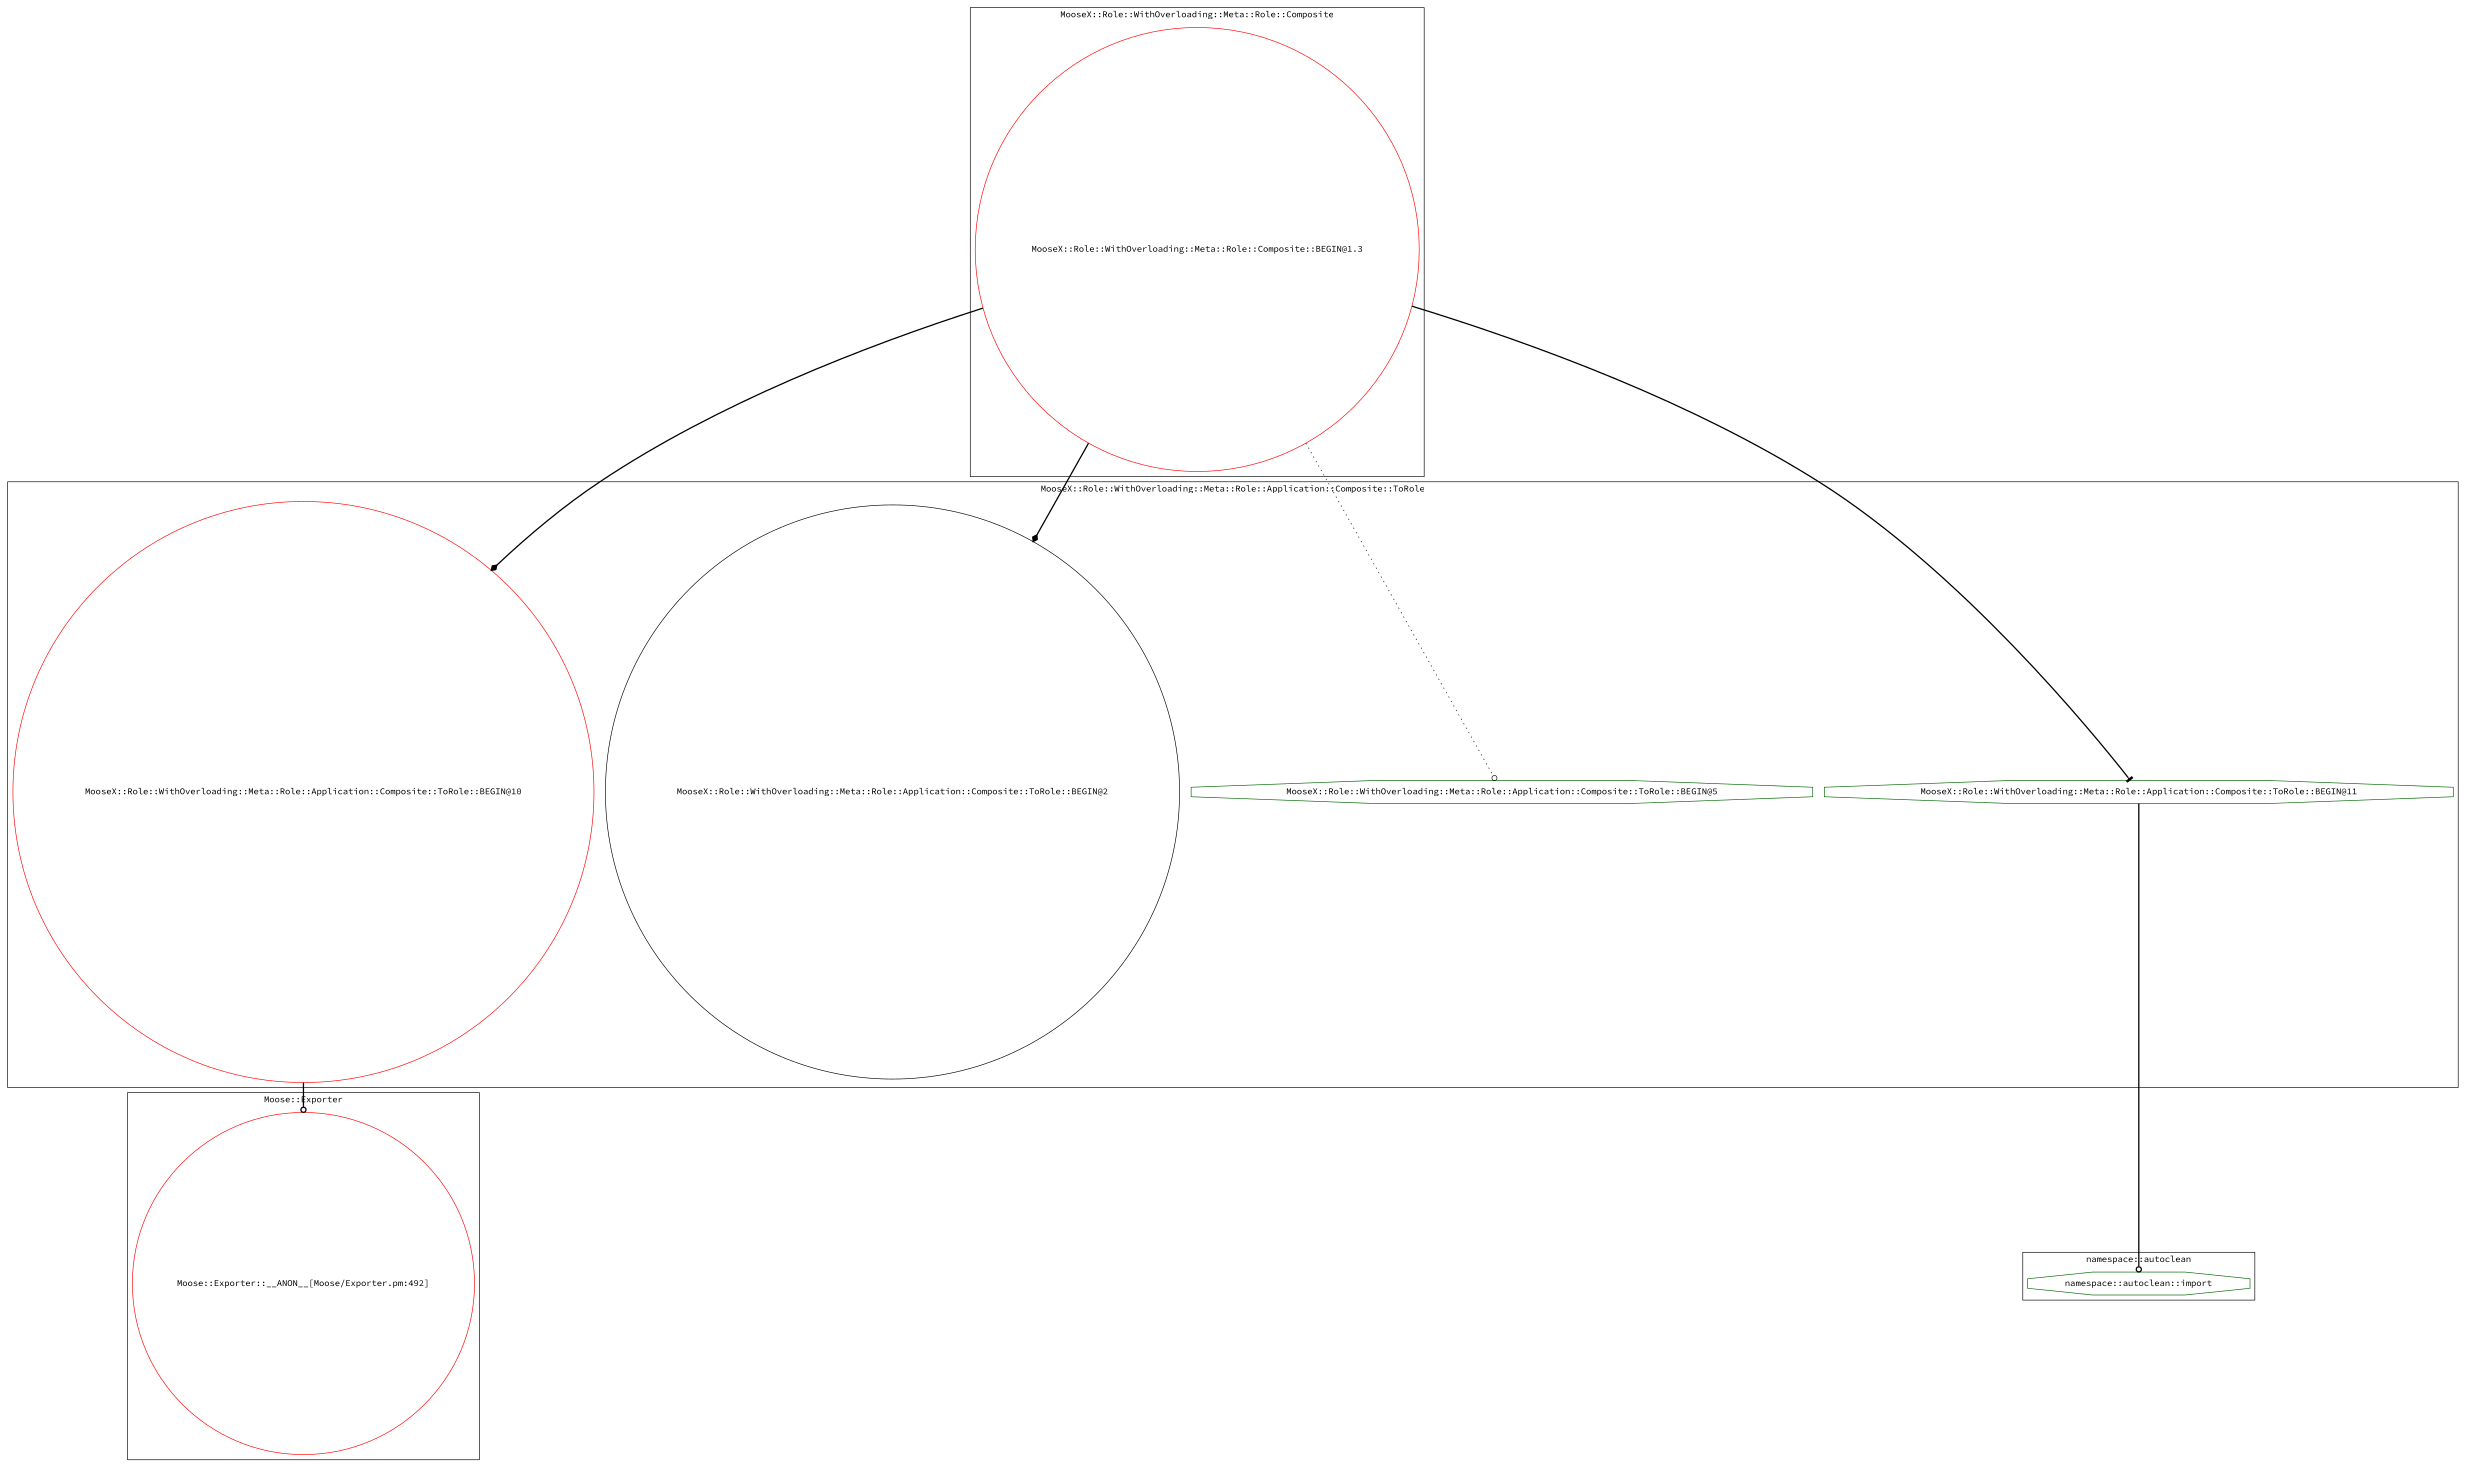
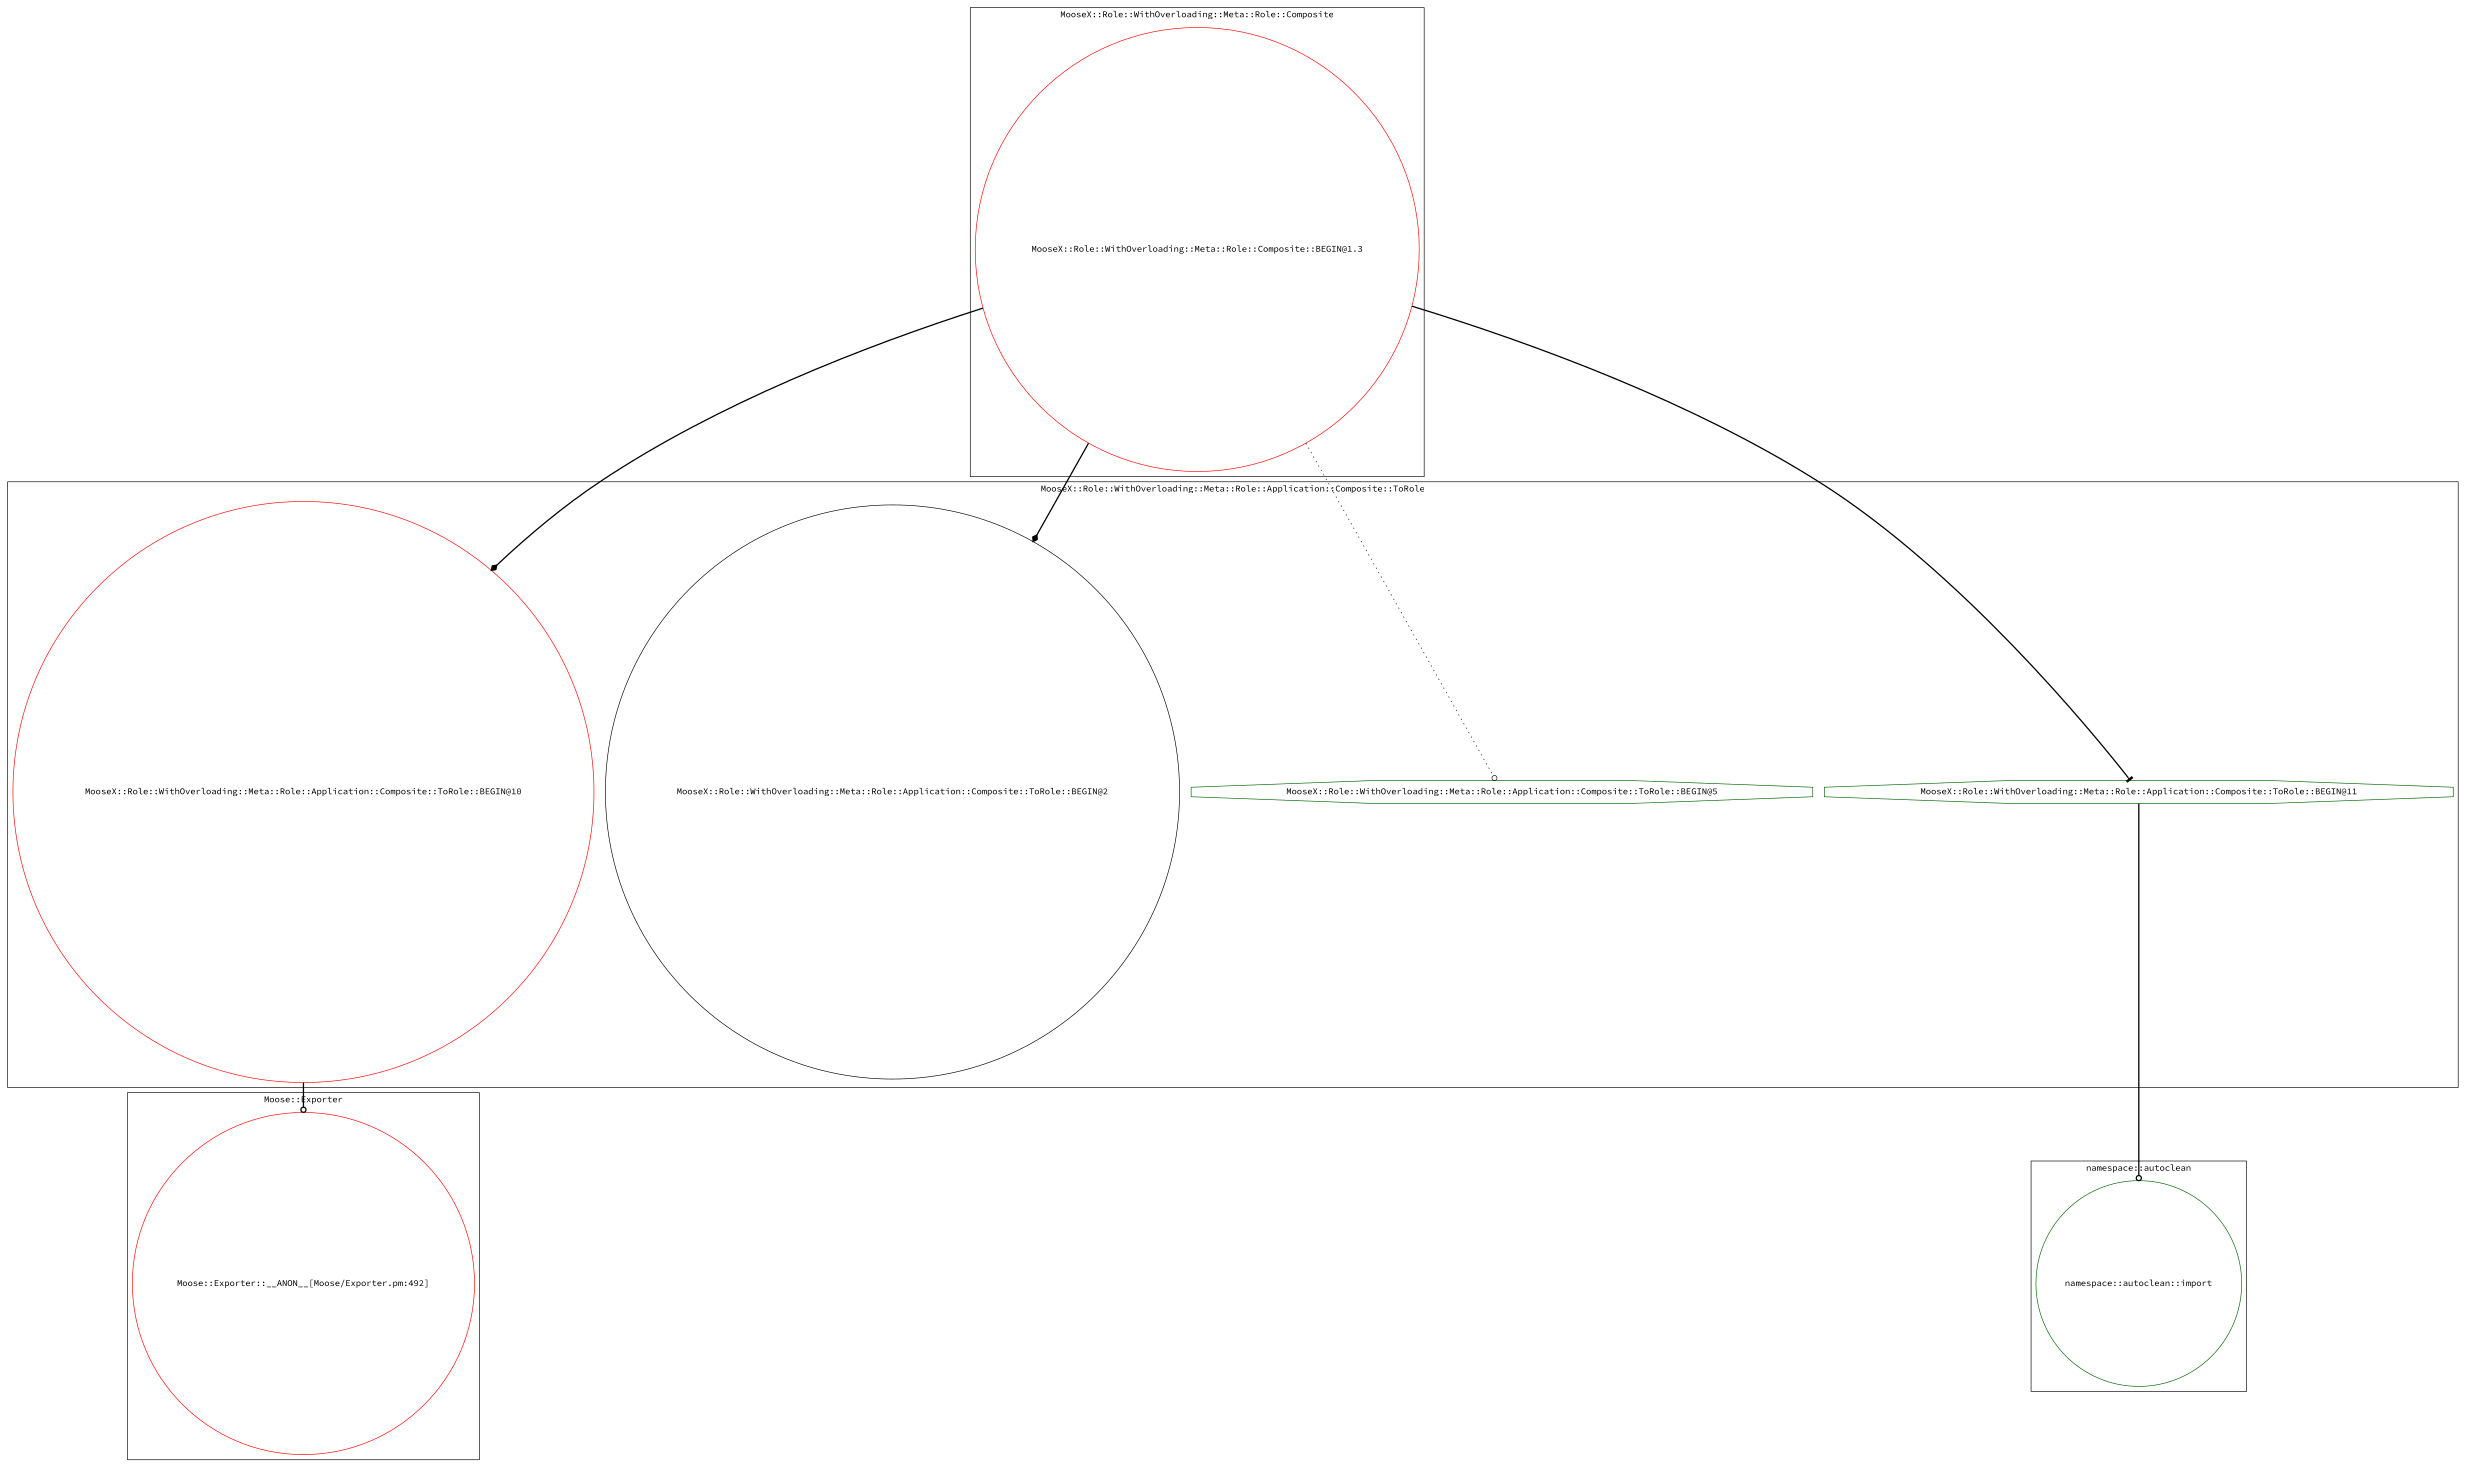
  digraph {
    fontname="Source Code Pro"
    node [color=red shape=circle fontname="Source Code Pro"]
    edge [style=bold arrowhead=odot fontname="Source Code Pro"]
    "MooseX::Role::WithOverloading::Meta::Role::Application::Composite::ToRole::BEGIN@10"
    "MooseX::Role::WithOverloading::Meta::Role::Application::Composite::ToRole::BEGIN@5" [color=darkgreen shape=octagon]
    "MooseX::Role::WithOverloading::Meta::Role::Application::Composite::ToRole::BEGIN@2" [color=black]
    "MooseX::Role::WithOverloading::Meta::Role::Application::Composite::ToRole::BEGIN@11" [color=darkgreen shape=octagon]
    "MooseX::Role::WithOverloading::Meta::Role::Composite::BEGIN@1.3"
    "Moose::Exporter::__ANON__[Moose/Exporter.pm:492]"
-   "namespace::autoclean::import" [color=darkgreen shape=octagon]
+   "namespace::autoclean::import" [color=darkgreen]
    subgraph cluster_1 {
      label="MooseX::Role::WithOverloading::Meta::Role::Application::Composite::ToRole"
      "MooseX::Role::WithOverloading::Meta::Role::Application::Composite::ToRole::BEGIN@10"
      "MooseX::Role::WithOverloading::Meta::Role::Application::Composite::ToRole::BEGIN@5"
      "MooseX::Role::WithOverloading::Meta::Role::Application::Composite::ToRole::BEGIN@2"
      "MooseX::Role::WithOverloading::Meta::Role::Application::Composite::ToRole::BEGIN@11"
    }
    subgraph cluster_2 {
      label="MooseX::Role::WithOverloading::Meta::Role::Composite"
      "MooseX::Role::WithOverloading::Meta::Role::Composite::BEGIN@1.3"
    }
    subgraph cluster_3 {
      label="Moose::Exporter"
      "Moose::Exporter::__ANON__[Moose/Exporter.pm:492]"
    }
    subgraph cluster_4 {
      label="namespace::autoclean"
      "namespace::autoclean::import"
    }
    "MooseX::Role::WithOverloading::Meta::Role::Application::Composite::ToRole::BEGIN@10" -> "Moose::Exporter::__ANON__[Moose/Exporter.pm:492]"
    "MooseX::Role::WithOverloading::Meta::Role::Application::Composite::ToRole::BEGIN@11" -> "namespace::autoclean::import"
    "MooseX::Role::WithOverloading::Meta::Role::Composite::BEGIN@1.3" -> "MooseX::Role::WithOverloading::Meta::Role::Application::Composite::ToRole::BEGIN@10" [arrowhead=diamond]
    "MooseX::Role::WithOverloading::Meta::Role::Composite::BEGIN@1.3" -> "MooseX::Role::WithOverloading::Meta::Role::Application::Composite::ToRole::BEGIN@5" [style=dotted]
    "MooseX::Role::WithOverloading::Meta::Role::Composite::BEGIN@1.3" -> "MooseX::Role::WithOverloading::Meta::Role::Application::Composite::ToRole::BEGIN@2" [arrowhead=diamond]
    "MooseX::Role::WithOverloading::Meta::Role::Composite::BEGIN@1.3" -> "MooseX::Role::WithOverloading::Meta::Role::Application::Composite::ToRole::BEGIN@11" [arrowhead=tee]
  }
